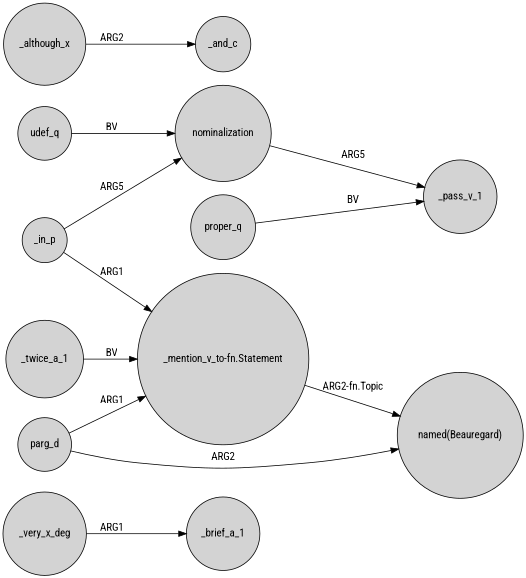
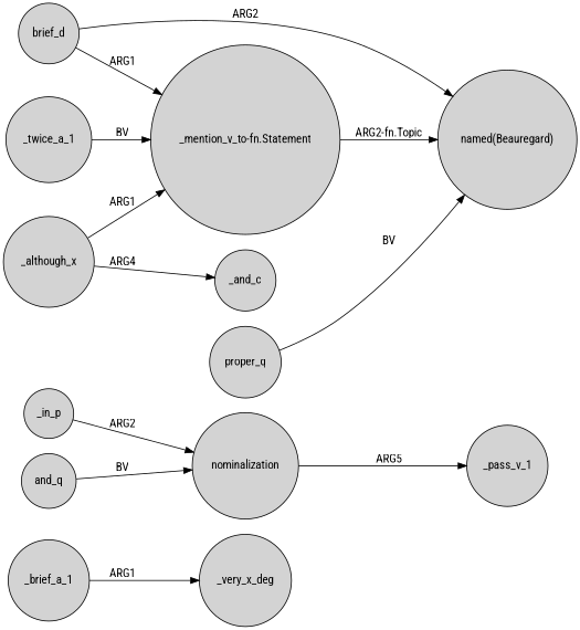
  digraph {
    fontname="Roboto Condensed"
    rankdir=LR
    node [fontname="Roboto Condensed" shape=circle style=filled]
    edge [fontname="Roboto Condensed"]
    _very_x_deg
    _brief_a_1
    nominalization
    _pass_v_1
-   parg_d
+   parg_d [label=brief_d]
    "named(Beauregard)"
    "_mention_v_to-fn.Statement"
    _twice_a_1
    _in_p
    _although_x
    _and_c
    proper_q
-   udef_q
-   _very_x_deg -> _brief_a_1 [label=ARG1]
+   udef_q [label=and_q]
+   _brief_a_1 -> _very_x_deg [label=ARG1]
    nominalization -> _pass_v_1 [label=ARG5]
    parg_d -> "named(Beauregard)" [label=ARG2]
    parg_d -> "_mention_v_to-fn.Statement" [label=ARG1]
    "_mention_v_to-fn.Statement" -> "named(Beauregard)" [label="ARG2-fn.Topic"]
    _twice_a_1 -> "_mention_v_to-fn.Statement" [label=BV]
-   _in_p -> nominalization [label=ARG5]
-   _in_p -> "_mention_v_to-fn.Statement" [label=ARG1]
-   _although_x -> _and_c [label=ARG2]
-   proper_q -> _pass_v_1 [label=BV]
+   _in_p -> nominalization [label=ARG2]
+   _although_x -> "_mention_v_to-fn.Statement" [label=ARG1]
+   _although_x -> _and_c [label=ARG4]
+   proper_q -> "named(Beauregard)" [label=BV]
    udef_q -> nominalization [label=BV]
  }
